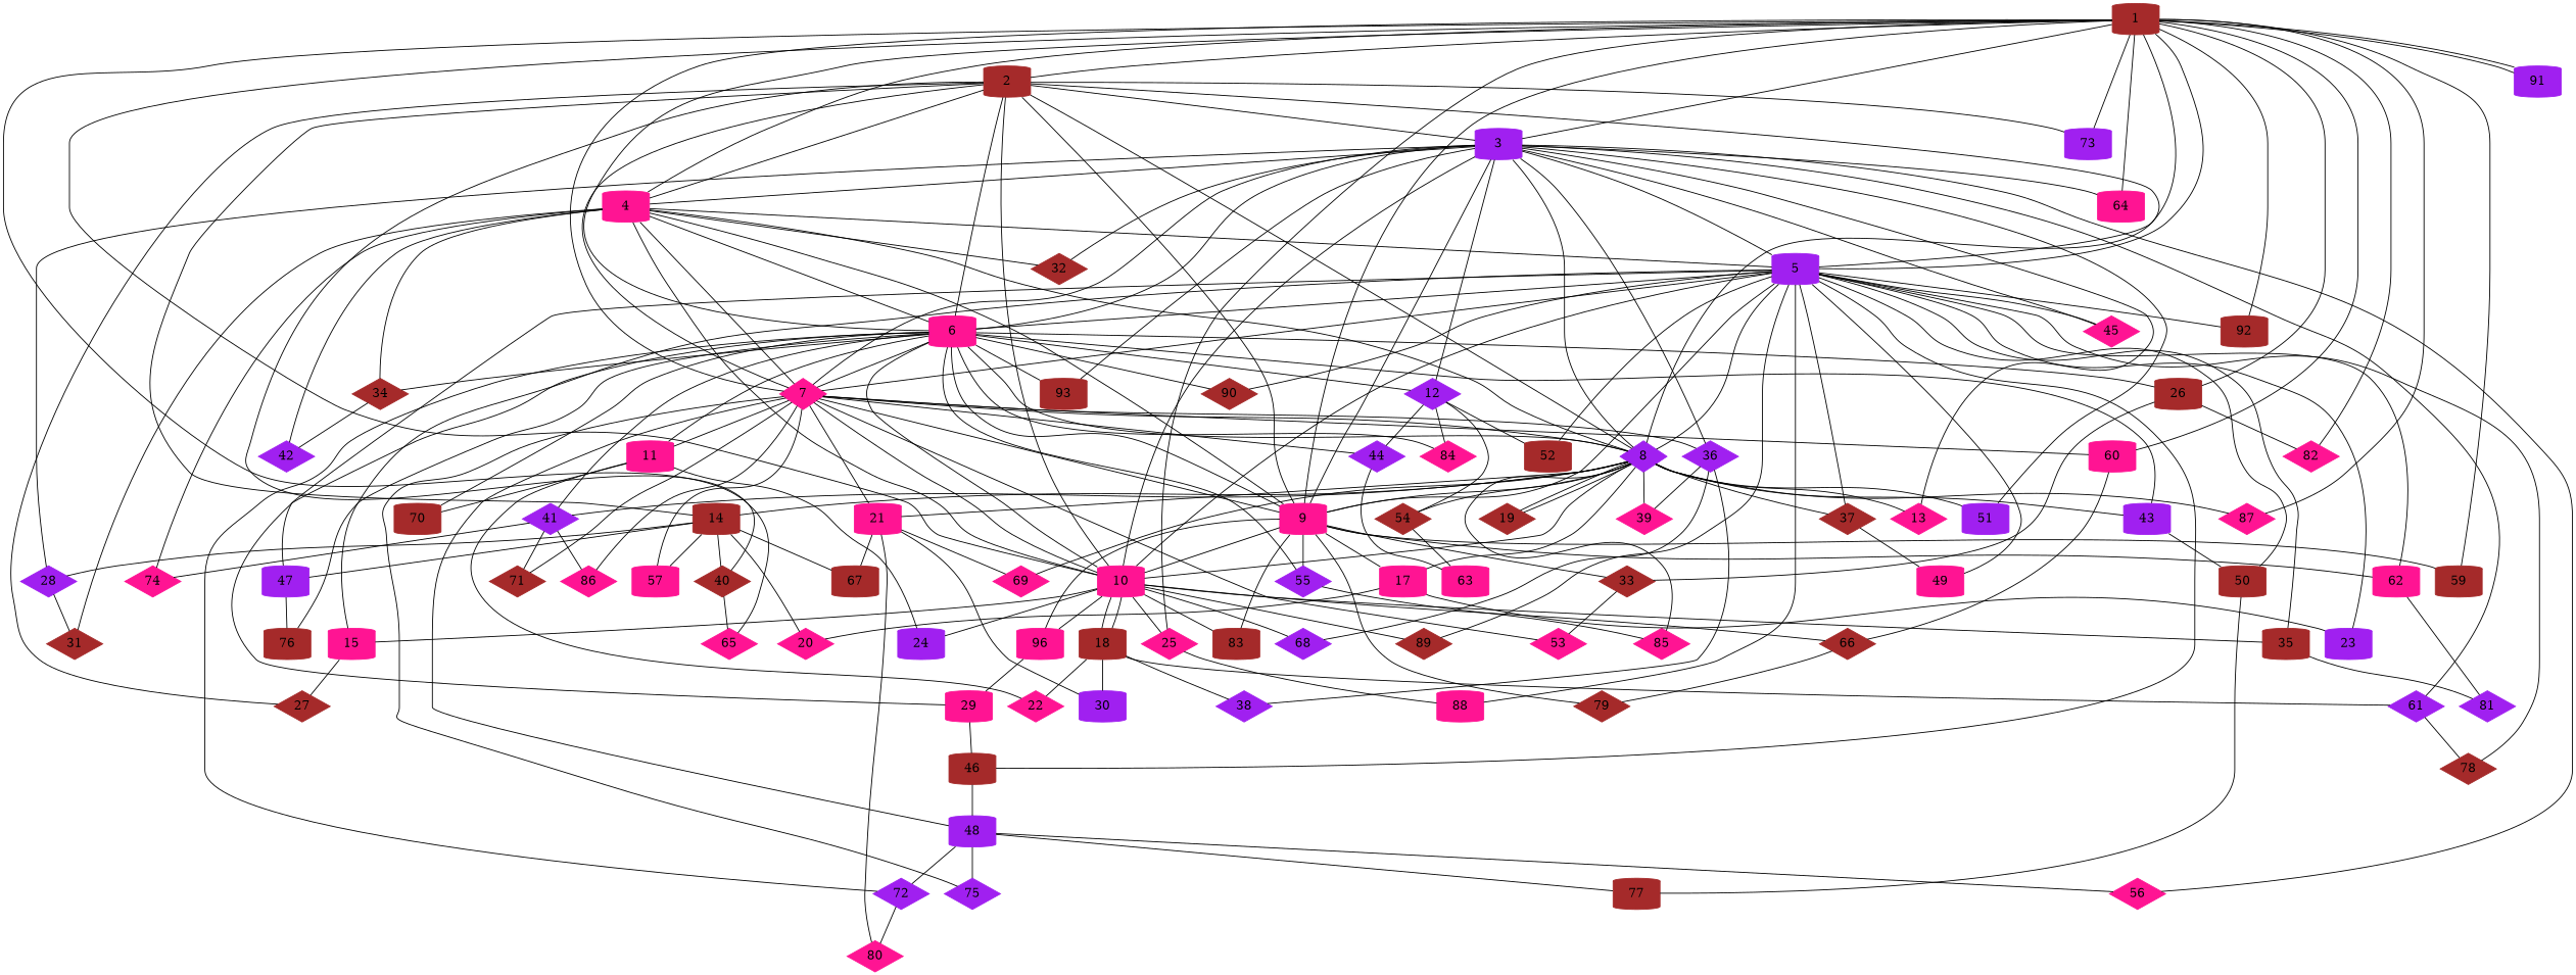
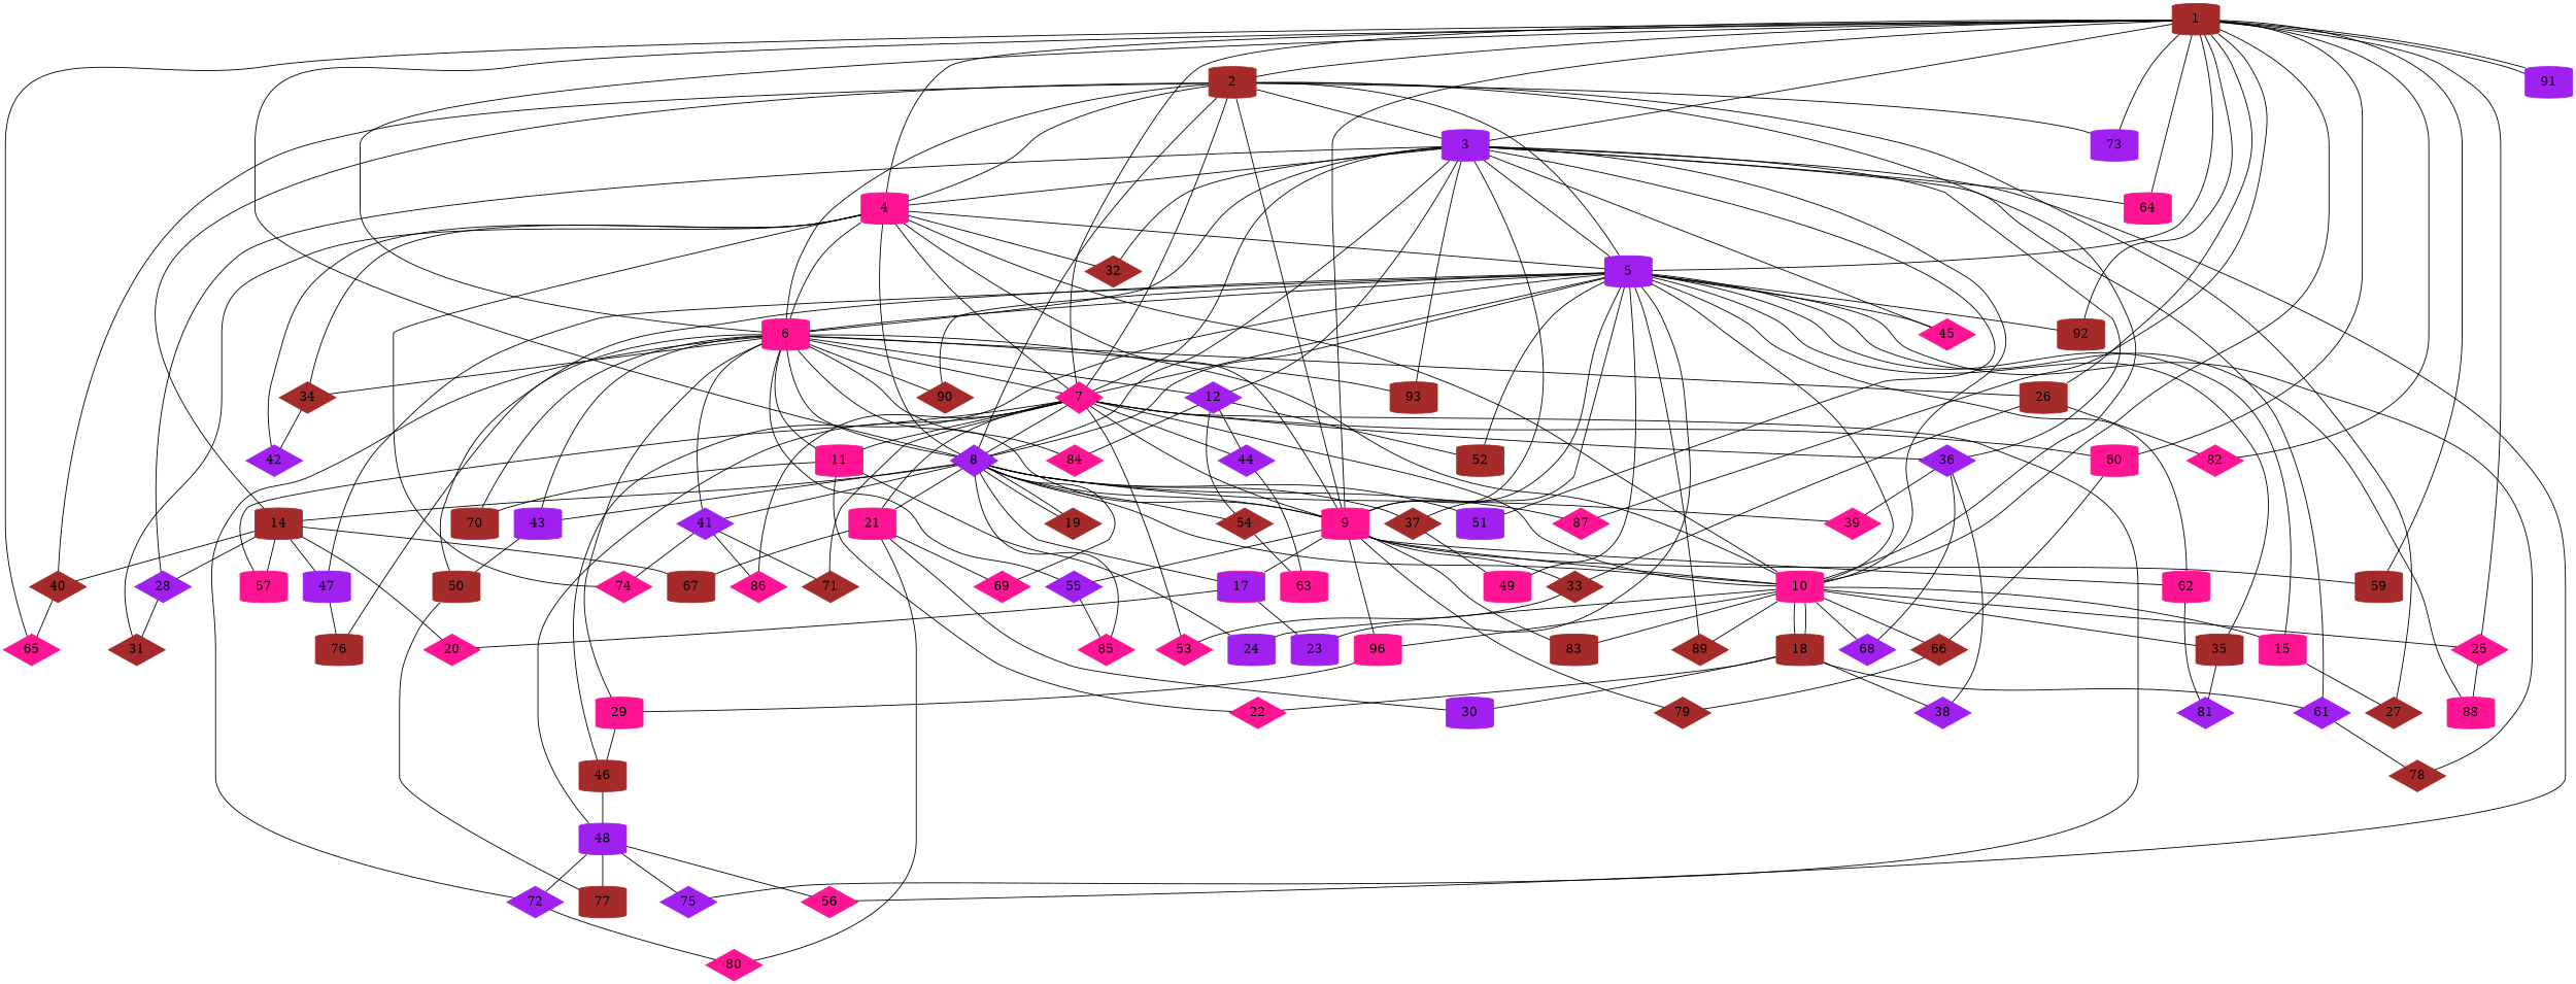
  graph {
    node [color=deeppink shape=diamond style=filled]
    1 [color=brown shape=cylinder]
    2 [color=brown shape=cylinder]
    3 [color=purple shape=cylinder]
    4 [shape=cylinder]
    5 [color=purple shape=cylinder]
    6 [shape=cylinder]
    7
    8 [color=purple]
    9 [shape=cylinder]
    10 [shape=cylinder]
    25
    26 [color=brown shape=cylinder]
    59 [color=brown shape=cylinder]
    60 [shape=cylinder]
    64 [shape=cylinder]
    65
    73 [color=purple shape=cylinder]
    82
    87
    91 [color=purple shape=cylinder]
    92 [color=brown shape=cylinder]
    14 [color=brown shape=cylinder]
    27 [color=brown]
    40 [color=brown]
    12 [color=purple]
-   13
    28 [color=purple]
    32 [color=brown]
    36 [color=purple]
    45
    51 [color=purple shape=cylinder]
    56
    61 [color=purple]
    93 [color=brown shape=cylinder]
    31 [color=brown]
    34 [color=brown]
    42 [color=purple]
    74
    15 [shape=cylinder]
    23 [color=purple shape=cylinder]
    35 [color=brown shape=cylinder]
    37 [color=brown]
    46 [color=brown shape=cylinder]
    47 [color=purple shape=cylinder]
    49 [shape=cylinder]
    50 [color=brown shape=cylinder]
    52 [color=brown shape=cylinder]
    62 [shape=cylinder]
    78 [color=brown]
    88 [shape=cylinder]
    89 [color=brown]
    90 [color=brown]
    11 [shape=cylinder]
    29 [shape=cylinder]
    41 [color=purple]
    43 [color=purple shape=cylinder]
    55 [color=purple]
    70 [color=brown shape=cylinder]
    72 [color=purple]
    76 [color=brown shape=cylinder]
    84
    21 [shape=cylinder]
    44 [color=purple]
    48 [color=purple shape=cylinder]
    53
    57 [shape=cylinder]
    71 [color=brown]
    75 [color=purple]
    86
-   17 [shape=cylinder]
+   17 [shape=cylinder fillcolor=purple]
    19 [color=brown]
    39
    54 [color=brown]
    69
    85
    n76 [label=96 shape=cylinder]
    33 [color=brown]
    79 [color=brown]
    83 [color=brown shape=cylinder]
    18 [color=brown shape=cylinder]
    24 [color=purple shape=cylinder]
    66 [color=brown]
    68 [color=purple]
    20
    67 [color=brown shape=cylinder]
    38 [color=purple]
    81 [color=purple]
    77 [color=brown shape=cylinder]
    22
    80
    30 [color=purple shape=cylinder]
    63 [shape=cylinder]
    1 -- 2
    1 -- 3
    1 -- 4
    1 -- 5
    1 -- 6
    1 -- 7
    1 -- 8
    1 -- 9
    1 -- 10
    1 -- 25
    1 -- 26
    1 -- 59
    1 -- 60
    1 -- 64
    1 -- 65
    1 -- 73
    1 -- 82
    1 -- 87
    1 -- 91
    1 -- 91
    1 -- 92
    2 -- 3
    2 -- 4
    2 -- 5
    2 -- 6
    2 -- 7
    2 -- 8
    2 -- 9
    2 -- 10
    2 -- 73
    2 -- 14
    2 -- 27
    2 -- 40
    3 -- 4
    3 -- 5
    3 -- 6
    3 -- 7
    3 -- 8
    3 -- 9
    3 -- 10
    3 -- 64
    3 -- 12
-   3 -- 13
    3 -- 28
    3 -- 32
    3 -- 36
    3 -- 45
    3 -- 51
    3 -- 56
    3 -- 61
    3 -- 93
    4 -- 5
    4 -- 6
    4 -- 7
    4 -- 8
    4 -- 9
    4 -- 10
    4 -- 32
    4 -- 31
    4 -- 34
    4 -- 42
    4 -- 74
    5 -- 6
    5 -- 7
    5 -- 8
    5 -- 9
    5 -- 10
    5 -- 92
    5 -- 45
    5 -- 15
    5 -- 23
    5 -- 35
    5 -- 37
    5 -- 46
    5 -- 47
    5 -- 49
    5 -- 50
    5 -- 52
    5 -- 62
    5 -- 78
    5 -- 88
    5 -- 89
    5 -- 90
    6 -- 7
    6 -- 8
    6 -- 9
    6 -- 10
    6 -- 26
    6 -- 12
    6 -- 93
    6 -- 34
    6 -- 90
    6 -- 11
    6 -- 29
    6 -- 41
    6 -- 43
    6 -- 55
    6 -- 70
    6 -- 72
    6 -- 76
    6 -- 84
    7 -- 8
    7 -- 9
    7 -- 10
    7 -- 60
    7 -- 36
    7 -- 11
    7 -- 21
    7 -- 44
    7 -- 48
    7 -- 53
    7 -- 57
    7 -- 71
    7 -- 75
    7 -- 86
    8 -- 9
    8 -- 10
    8 -- 87
    8 -- 14
-   8 -- 13
    8 -- 51
    8 -- 37
    8 -- 41
    8 -- 43
    8 -- 21
    8 -- 17
    8 -- 19
    8 -- 19
    8 -- 39
    8 -- 54
    8 -- 69
    8 -- 85
    9 -- 10
    9 -- 59
    9 -- 62
    9 -- 55
    9 -- 17
    9 -- n76
    9 -- 33
    9 -- 79
    9 -- 83
    10 -- 25
    10 -- 15
    10 -- 35
    10 -- 89
    10 -- n76
    10 -- 83
    10 -- 18
    10 -- 18
    10 -- 24
    10 -- 66
    10 -- 68
    25 -- 88
    26 -- 82
    26 -- 33
    60 -- 66
    14 -- 40
    14 -- 28
    14 -- 47
    14 -- 57
    14 -- 20
    14 -- 67
    40 -- 65
    12 -- 52
    12 -- 84
    12 -- 44
    12 -- 54
    28 -- 31
    36 -- 39
    36 -- 68
    36 -- 38
    61 -- 78
    34 -- 42
    15 -- 27
    35 -- 81
    37 -- 49
    46 -- 48
    47 -- 76
    50 -- 77
    62 -- 81
    11 -- 70
    11 -- 24
    11 -- 22
    29 -- 46
    41 -- 74
    41 -- 71
    41 -- 86
    43 -- 50
    55 -- 85
    72 -- 80
    21 -- 69
    21 -- 67
    21 -- 80
    21 -- 30
    44 -- 63
    48 -- 56
    48 -- 72
    48 -- 75
    48 -- 77
    17 -- 23
    17 -- 20
    54 -- 63
    n76 -- 29
    33 -- 53
    18 -- 61
    18 -- 38
    18 -- 22
    18 -- 30
    66 -- 79
  }
